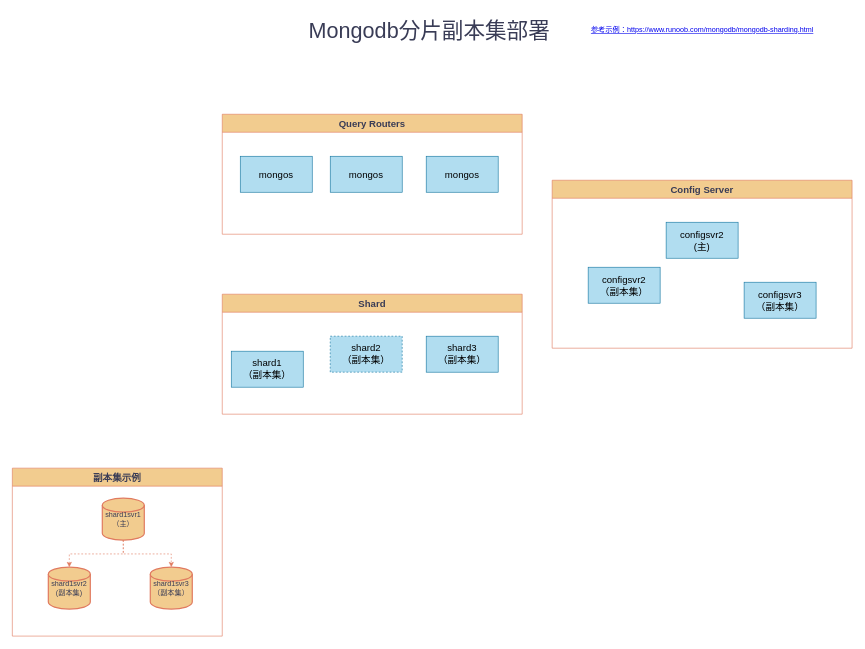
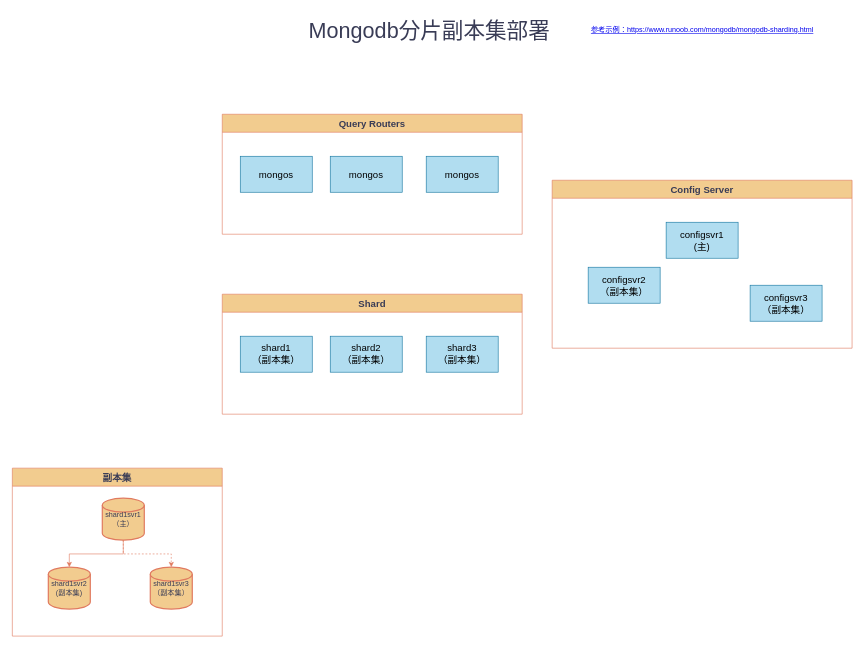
  <mxCell id="0" />
  <mxCell id="1" parent="0" />
- <mxCell id="2" value="副本集示例" style="swimlane;startSize=30;strokeColor=#E07A5F;fontColor=#393C56;fillColor=#F2CC8F;flipH=0;fontSize=16;" vertex="1" parent="1"><mxGeometry x="20" y="780" width="350" height="280" as="geometry"><mxRectangle x="-1750" y="510" width="50" height="40" as="alternateBounds" /></mxGeometry></mxCell>
+ <mxCell id="2" value="副本集" style="swimlane;startSize=30;strokeColor=#E07A5F;fontColor=#393C56;fillColor=#F2CC8F;flipH=0;fontSize=16;" vertex="1" parent="1"><mxGeometry x="20" y="780" width="350" height="280" as="geometry"><mxRectangle x="-1750" y="510" width="50" height="40" as="alternateBounds" /></mxGeometry></mxCell>
  <mxCell id="3" value="" style="group;rotation=90;" vertex="1" connectable="0" parent="2"><mxGeometry x="60" y="40" width="240" height="230" as="geometry" /></mxCell>
  <mxCell id="4" value="shard1svr1&lt;br&gt;（主）" style="strokeWidth=2;html=1;shape=mxgraph.flowchart.database;whiteSpace=wrap;fillColor=#F2CC8F;strokeColor=#E07A5F;labelBackgroundColor=none;fontColor=#393C56;treeFolding=1;treeMoving=1;" vertex="1" parent="3"><mxGeometry x="90" y="10" width="70" height="70" as="geometry" /></mxCell>
  <mxCell id="5" value="shard1svr2&lt;br&gt;(副本集)" style="strokeWidth=2;html=1;shape=mxgraph.flowchart.database;whiteSpace=wrap;fillColor=#F2CC8F;strokeColor=#E07A5F;labelBackgroundColor=none;fontColor=#393C56;treeFolding=1;treeMoving=1;" vertex="1" parent="3"><mxGeometry y="125" width="70" height="70" as="geometry" /></mxCell>
- <mxCell id="6" value="" style="edgeStyle=elbowEdgeStyle;rounded=0;orthogonalLoop=1;jettySize=auto;html=1;strokeColor=#E07A5F;fontColor=#393C56;fillColor=#F2CC8F;elbow=vertical;dashed=1;" edge="1" parent="3" source="4" target="5"><mxGeometry relative="1" as="geometry" /></mxCell>
+ <mxCell id="6" value="" style="edgeStyle=elbowEdgeStyle;rounded=0;orthogonalLoop=1;jettySize=auto;html=1;strokeColor=#E07A5F;fontColor=#393C56;fillColor=#F2CC8F;elbow=vertical;" edge="1" parent="3" source="4" target="5"><mxGeometry relative="1" as="geometry" /></mxCell>
  <mxCell id="7" value="shard1svr3&lt;br&gt;（副本集）" style="strokeWidth=2;html=1;shape=mxgraph.flowchart.database;whiteSpace=wrap;fillColor=#F2CC8F;strokeColor=#E07A5F;labelBackgroundColor=none;fontColor=#393C56;treeFolding=1;treeMoving=1;" vertex="1" parent="3"><mxGeometry x="170" y="125" width="70" height="70" as="geometry" /></mxCell>
  <mxCell id="8" value="" style="edgeStyle=elbowEdgeStyle;rounded=0;orthogonalLoop=1;jettySize=auto;html=1;strokeColor=#E07A5F;fontColor=#393C56;fillColor=#F2CC8F;elbow=vertical;dashed=1;" edge="1" parent="3" source="4" target="7"><mxGeometry relative="1" as="geometry" /></mxCell>
  <mxCell id="9" value="Query Routers" style="swimlane;startSize=30;strokeColor=#E07A5F;fontColor=#393C56;fillColor=#F2CC8F;fontSize=16;" vertex="1" parent="1"><mxGeometry x="370" y="190" width="500" height="200" as="geometry"><mxRectangle x="-2930" y="250" width="150" height="30" as="alternateBounds" /></mxGeometry></mxCell>
  <mxCell id="10" value="mongos" style="rounded=0;whiteSpace=wrap;html=1;strokeColor=#10739e;fillColor=#b1ddf0;fontSize=16;" vertex="1" parent="9"><mxGeometry x="30" y="70" width="120" height="60" as="geometry" /></mxCell>
  <mxCell id="11" value="mongos" style="rounded=0;whiteSpace=wrap;html=1;strokeColor=#10739e;fillColor=#b1ddf0;fontSize=16;" vertex="1" parent="9"><mxGeometry x="180" y="70" width="120" height="60" as="geometry" /></mxCell>
  <mxCell id="12" value="mongos" style="rounded=0;whiteSpace=wrap;html=1;strokeColor=#10739e;fillColor=#b1ddf0;fontSize=16;" vertex="1" parent="9"><mxGeometry x="340" y="70" width="120" height="60" as="geometry" /></mxCell>
  <mxCell id="13" value="Shard" style="swimlane;startSize=30;strokeColor=#E07A5F;fontColor=#393C56;fillColor=#F2CC8F;fontSize=16;rounded=0;shadow=0;glass=0;swimlaneLine=1;" vertex="1" parent="1"><mxGeometry x="370" y="490" width="500" height="200" as="geometry"><mxRectangle x="-2930" y="510" width="150" height="30" as="alternateBounds" /></mxGeometry></mxCell>
- <mxCell id="14" value="shard1&lt;br&gt;（副本集）" style="rounded=0;whiteSpace=wrap;html=1;strokeColor=#10739e;fillColor=#b1ddf0;fontSize=16;" vertex="1" parent="13"><mxGeometry x="15" y="95" width="120" height="60" as="geometry" /></mxCell>
- <mxCell id="15" value="shard2&lt;br&gt;（副本集）" style="rounded=0;whiteSpace=wrap;html=1;strokeColor=#10739e;fillColor=#b1ddf0;fontSize=16;dashed=1;" vertex="1" parent="13"><mxGeometry x="180" y="70" width="120" height="60" as="geometry" /></mxCell>
+ <mxCell id="14" value="shard1&lt;br&gt;（副本集）" style="rounded=0;whiteSpace=wrap;html=1;strokeColor=#10739e;fillColor=#b1ddf0;fontSize=16;" vertex="1" parent="13"><mxGeometry x="30" y="70" width="120" height="60" as="geometry" /></mxCell>
+ <mxCell id="15" value="shard2&lt;br&gt;（副本集）" style="rounded=0;whiteSpace=wrap;html=1;strokeColor=#10739e;fillColor=#b1ddf0;fontSize=16;" vertex="1" parent="13"><mxGeometry x="180" y="70" width="120" height="60" as="geometry" /></mxCell>
  <mxCell id="16" value="shard3&lt;br&gt;（副本集）" style="rounded=0;whiteSpace=wrap;html=1;strokeColor=#10739e;fillColor=#b1ddf0;fontSize=16;" vertex="1" parent="13"><mxGeometry x="340" y="70" width="120" height="60" as="geometry" /></mxCell>
  <mxCell id="17" value="Config Server" style="swimlane;startSize=30;strokeColor=#E07A5F;fontColor=#393C56;fillColor=#F2CC8F;fontSize=16;" vertex="1" parent="1"><mxGeometry x="920" y="300" width="500" height="280" as="geometry"><mxRectangle x="-2930" y="250" width="150" height="30" as="alternateBounds" /></mxGeometry></mxCell>
- <mxCell id="18" value="configsvr2&lt;br&gt;(主)" style="rounded=0;whiteSpace=wrap;html=1;strokeColor=#10739e;fillColor=#b1ddf0;fontSize=16;" vertex="1" parent="17"><mxGeometry x="190" y="70" width="120" height="60" as="geometry" /></mxCell>
+ <mxCell id="18" value="configsvr1&lt;br&gt;(主)" style="rounded=0;whiteSpace=wrap;html=1;strokeColor=#10739e;fillColor=#b1ddf0;fontSize=16;" vertex="1" parent="17"><mxGeometry x="190" y="70" width="120" height="60" as="geometry" /></mxCell>
  <mxCell id="19" value="configsvr2&lt;br&gt;（副本集）" style="rounded=0;whiteSpace=wrap;html=1;strokeColor=#10739e;fillColor=#b1ddf0;fontSize=16;" vertex="1" parent="17"><mxGeometry x="60" y="145" width="120" height="60" as="geometry" /></mxCell>
- <mxCell id="20" value="configsvr3&lt;br&gt;（副本集）" style="rounded=0;whiteSpace=wrap;html=1;strokeColor=#10739e;fillColor=#b1ddf0;fontSize=16;" vertex="1" parent="17"><mxGeometry x="320" y="170" width="120" height="60" as="geometry" /></mxCell>
+ <mxCell id="20" value="configsvr3&lt;br&gt;（副本集）" style="rounded=0;whiteSpace=wrap;html=1;strokeColor=#10739e;fillColor=#b1ddf0;fontSize=16;" vertex="1" parent="17"><mxGeometry x="330" y="175" width="120" height="60" as="geometry" /></mxCell>
  <mxCell id="21" value="&lt;a href=&quot;https://www.runoob.com/mongodb/mongodb-sharding.html&quot;&gt;参考示例：https://www.runoob.com/mongodb/mongodb-sharding.html&lt;/a&gt;" style="text;html=1;align=center;verticalAlign=middle;resizable=0;points=[];autosize=1;strokeColor=none;fillColor=none;fontColor=#393C56;" vertex="1" parent="1"><mxGeometry x="975" y="35" width="390" height="30" as="geometry" /></mxCell>
  <mxCell id="22" value="&lt;font style=&quot;font-size: 36px;&quot;&gt;Mongodb分片副本集部署&lt;/font&gt;" style="text;html=1;align=center;verticalAlign=middle;resizable=0;points=[];autosize=1;strokeColor=none;fillColor=none;fontColor=#393C56;" vertex="1" parent="1"><mxGeometry x="500" y="20" width="430" height="60" as="geometry" /></mxCell>
